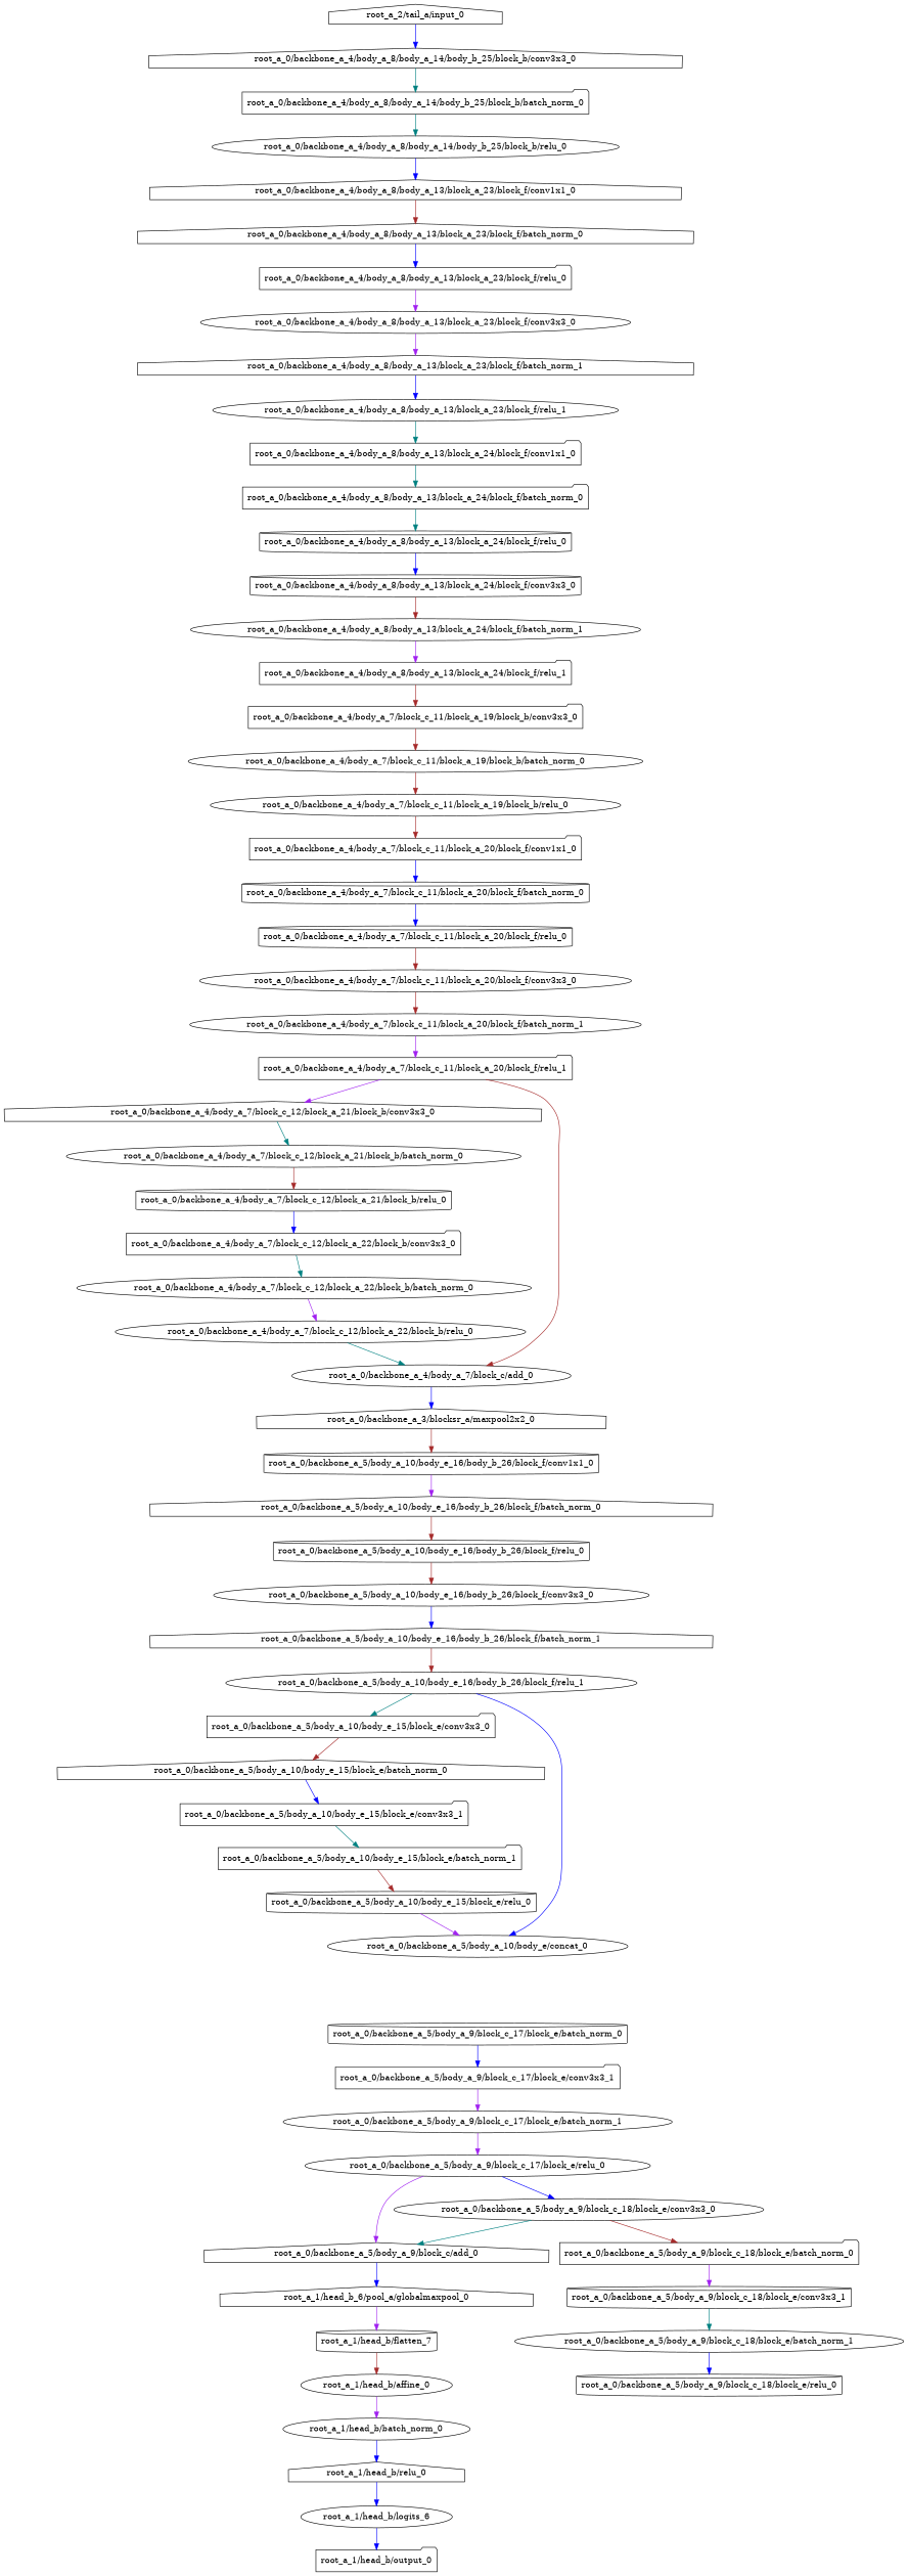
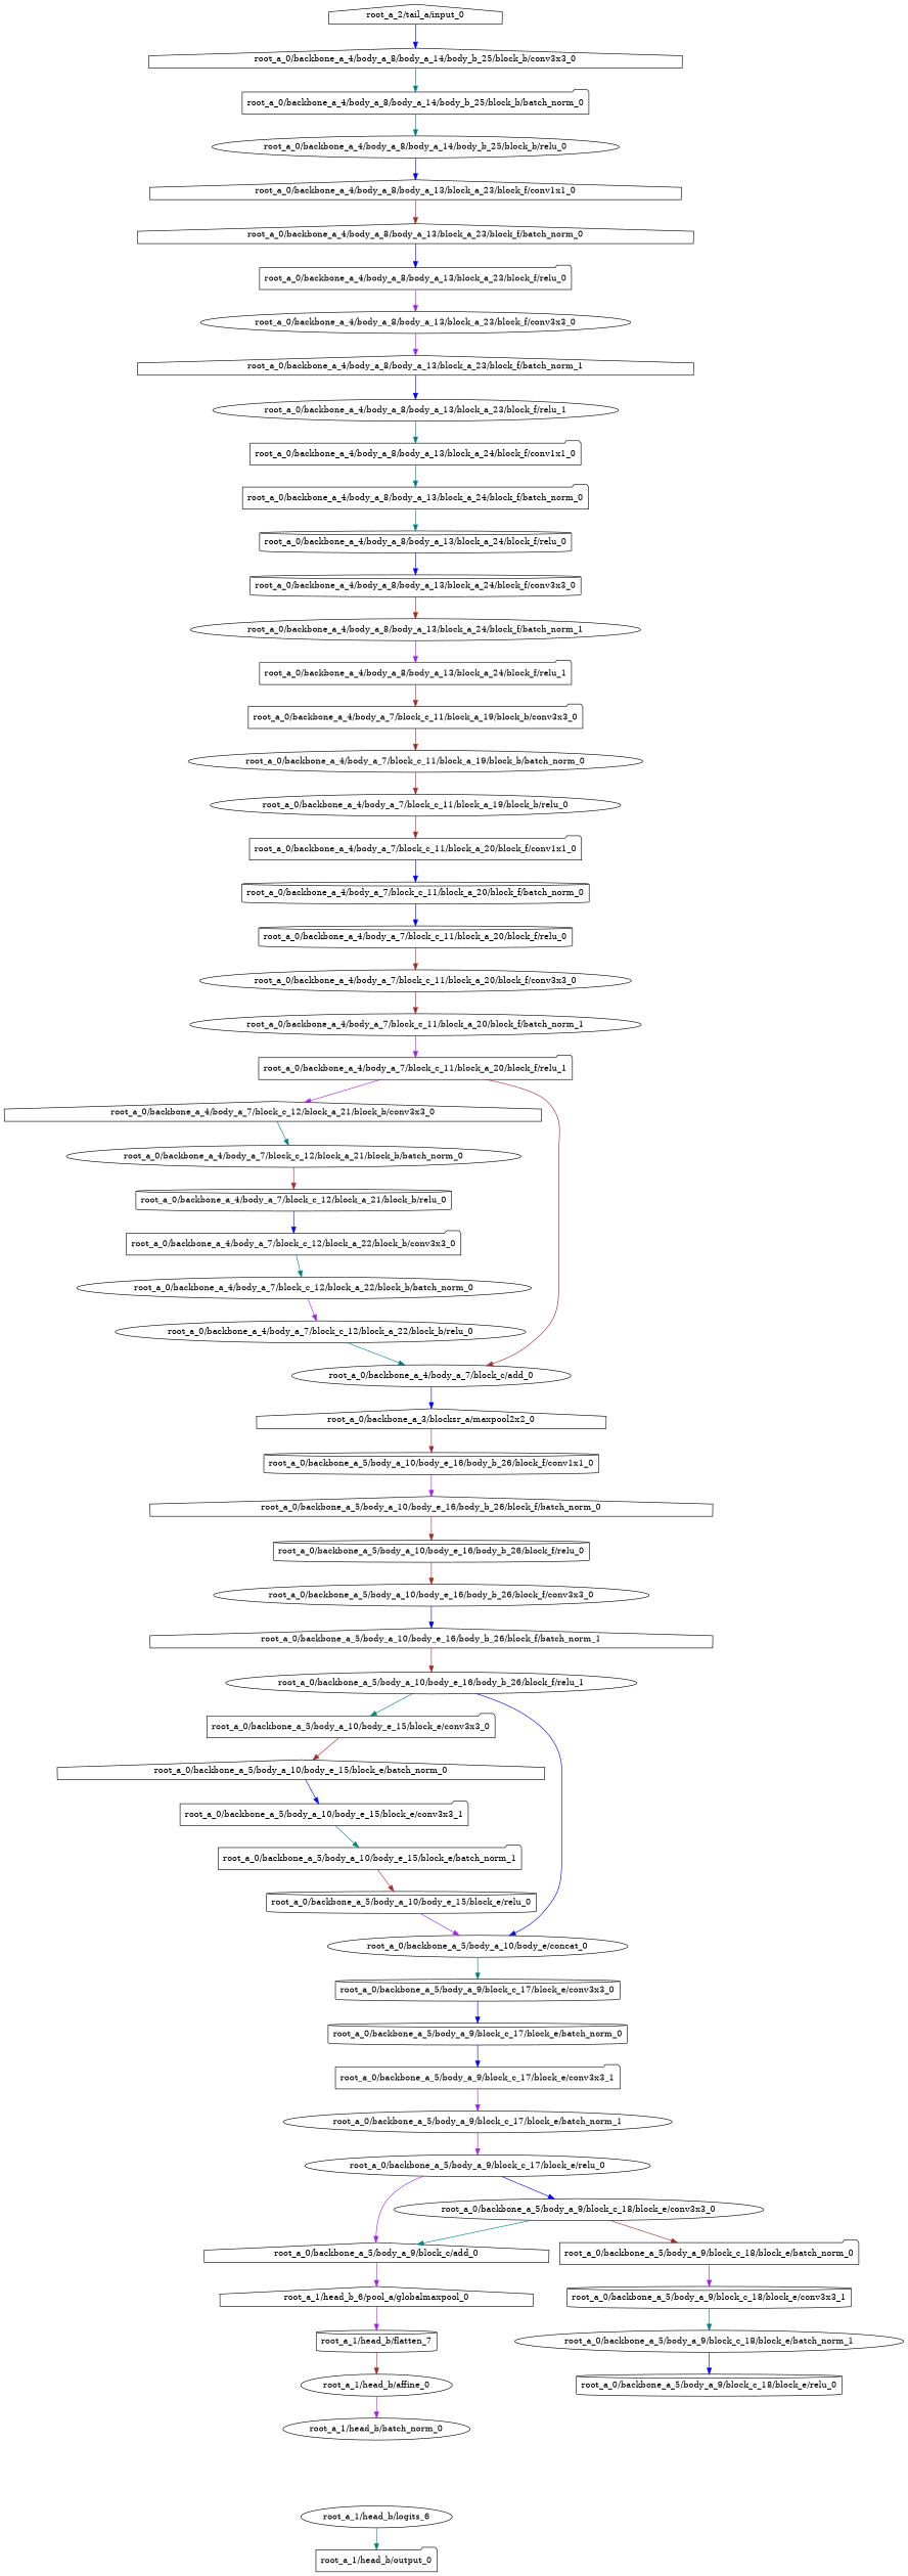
  digraph {
    node [shape=ellipse]
    edge [color=blue]
    "root_a_2/tail_a/input_0" [shape=house]
    "root_a_0/backbone_a_4/body_a_8/body_a_14/body_b_25/block_b/conv3x3_0" [shape=house]
    "root_a_0/backbone_a_4/body_a_8/body_a_14/body_b_25/block_b/batch_norm_0" [shape=folder]
    "root_a_0/backbone_a_4/body_a_8/body_a_14/body_b_25/block_b/relu_0"
    "root_a_0/backbone_a_4/body_a_8/body_a_13/block_a_23/block_f/conv1x1_0" [shape=house]
    "root_a_0/backbone_a_4/body_a_8/body_a_13/block_a_23/block_f/batch_norm_0" [shape=house]
    "root_a_0/backbone_a_4/body_a_8/body_a_13/block_a_23/block_f/relu_0" [shape=folder]
    "root_a_0/backbone_a_4/body_a_8/body_a_13/block_a_23/block_f/conv3x3_0"
    "root_a_0/backbone_a_4/body_a_8/body_a_13/block_a_23/block_f/batch_norm_1" [shape=house]
    "root_a_0/backbone_a_4/body_a_8/body_a_13/block_a_23/block_f/relu_1"
    "root_a_0/backbone_a_4/body_a_8/body_a_13/block_a_24/block_f/conv1x1_0" [shape=folder]
    "root_a_0/backbone_a_4/body_a_8/body_a_13/block_a_24/block_f/batch_norm_0" [shape=folder]
    "root_a_0/backbone_a_4/body_a_8/body_a_13/block_a_24/block_f/relu_0" [shape=cylinder]
    "root_a_0/backbone_a_4/body_a_8/body_a_13/block_a_24/block_f/conv3x3_0" [shape=cylinder]
    "root_a_0/backbone_a_4/body_a_8/body_a_13/block_a_24/block_f/batch_norm_1"
    "root_a_0/backbone_a_4/body_a_8/body_a_13/block_a_24/block_f/relu_1" [shape=folder]
    "root_a_0/backbone_a_4/body_a_7/block_c_11/block_a_19/block_b/conv3x3_0" [shape=folder]
    "root_a_0/backbone_a_4/body_a_7/block_c_11/block_a_19/block_b/batch_norm_0"
    "root_a_0/backbone_a_4/body_a_7/block_c_11/block_a_19/block_b/relu_0"
    "root_a_0/backbone_a_4/body_a_7/block_c_11/block_a_20/block_f/conv1x1_0" [shape=folder]
    "root_a_0/backbone_a_4/body_a_7/block_c_11/block_a_20/block_f/batch_norm_0" [shape=cylinder]
    "root_a_0/backbone_a_4/body_a_7/block_c_11/block_a_20/block_f/relu_0" [shape=cylinder]
    "root_a_0/backbone_a_4/body_a_7/block_c_11/block_a_20/block_f/conv3x3_0"
    "root_a_0/backbone_a_4/body_a_7/block_c_11/block_a_20/block_f/batch_norm_1"
    "root_a_0/backbone_a_4/body_a_7/block_c_11/block_a_20/block_f/relu_1" [shape=folder]
    "root_a_0/backbone_a_4/body_a_7/block_c_12/block_a_21/block_b/conv3x3_0" [shape=house]
    "root_a_0/backbone_a_4/body_a_7/block_c/add_0"
    "root_a_0/backbone_a_4/body_a_7/block_c_12/block_a_21/block_b/batch_norm_0"
    "root_a_0/backbone_a_3/blocksr_a/maxpool2x2_0" [shape=house]
    "root_a_0/backbone_a_4/body_a_7/block_c_12/block_a_21/block_b/relu_0" [shape=cylinder]
    "root_a_0/backbone_a_4/body_a_7/block_c_12/block_a_22/block_b/conv3x3_0" [shape=folder]
    "root_a_0/backbone_a_4/body_a_7/block_c_12/block_a_22/block_b/batch_norm_0"
    "root_a_0/backbone_a_4/body_a_7/block_c_12/block_a_22/block_b/relu_0"
    "root_a_0/backbone_a_5/body_a_10/body_e_16/body_b_26/block_f/conv1x1_0" [shape=cylinder]
    "root_a_0/backbone_a_5/body_a_10/body_e_16/body_b_26/block_f/batch_norm_0" [shape=house]
    "root_a_0/backbone_a_5/body_a_10/body_e_16/body_b_26/block_f/relu_0" [shape=cylinder]
    "root_a_0/backbone_a_5/body_a_10/body_e_16/body_b_26/block_f/conv3x3_0"
    "root_a_0/backbone_a_5/body_a_10/body_e_16/body_b_26/block_f/batch_norm_1" [shape=house]
    "root_a_0/backbone_a_5/body_a_10/body_e_16/body_b_26/block_f/relu_1"
    "root_a_0/backbone_a_5/body_a_10/body_e_15/block_e/conv3x3_0" [shape=folder]
    "root_a_0/backbone_a_5/body_a_10/body_e/concat_0"
    "root_a_0/backbone_a_5/body_a_10/body_e_15/block_e/batch_norm_0" [shape=house]
+   "root_a_0/backbone_a_5/body_a_9/block_c_17/block_e/conv3x3_0" [shape=cylinder]
    "root_a_0/backbone_a_5/body_a_10/body_e_15/block_e/conv3x3_1" [shape=folder]
    "root_a_0/backbone_a_5/body_a_10/body_e_15/block_e/batch_norm_1" [shape=folder]
    "root_a_0/backbone_a_5/body_a_10/body_e_15/block_e/relu_0" [shape=cylinder]
    "root_a_0/backbone_a_5/body_a_9/block_c_17/block_e/batch_norm_0" [shape=cylinder]
    "root_a_0/backbone_a_5/body_a_9/block_c_17/block_e/conv3x3_1" [shape=folder]
    "root_a_0/backbone_a_5/body_a_9/block_c_17/block_e/batch_norm_1"
    "root_a_0/backbone_a_5/body_a_9/block_c_17/block_e/relu_0"
    "root_a_0/backbone_a_5/body_a_9/block_c_18/block_e/conv3x3_0"
    "root_a_0/backbone_a_5/body_a_9/block_c/add_0" [shape=house]
    "root_a_0/backbone_a_5/body_a_9/block_c_18/block_e/batch_norm_0" [shape=folder]
    "root_a_1/head_b_6/pool_a/globalmaxpool_0" [shape=house]
    "root_a_0/backbone_a_5/body_a_9/block_c_18/block_e/conv3x3_1" [shape=cylinder]
    "root_a_0/backbone_a_5/body_a_9/block_c_18/block_e/batch_norm_1"
    "root_a_0/backbone_a_5/body_a_9/block_c_18/block_e/relu_0" [shape=cylinder]
    n58 [label="root_a_1/head_b/flatten_7" shape=cylinder]
    "root_a_1/head_b/affine_0"
    "root_a_1/head_b/batch_norm_0"
-   "root_a_1/head_b/relu_0" [shape=house]
    n62 [label="root_a_1/head_b/logits_6"]
    "root_a_1/head_b/output_0" [shape=folder]
    "root_a_2/tail_a/input_0" -> "root_a_0/backbone_a_4/body_a_8/body_a_14/body_b_25/block_b/conv3x3_0"
    "root_a_0/backbone_a_4/body_a_8/body_a_14/body_b_25/block_b/conv3x3_0" -> "root_a_0/backbone_a_4/body_a_8/body_a_14/body_b_25/block_b/batch_norm_0" [color=teal]
    "root_a_0/backbone_a_4/body_a_8/body_a_14/body_b_25/block_b/batch_norm_0" -> "root_a_0/backbone_a_4/body_a_8/body_a_14/body_b_25/block_b/relu_0" [color=teal]
    "root_a_0/backbone_a_4/body_a_8/body_a_14/body_b_25/block_b/relu_0" -> "root_a_0/backbone_a_4/body_a_8/body_a_13/block_a_23/block_f/conv1x1_0"
    "root_a_0/backbone_a_4/body_a_8/body_a_13/block_a_23/block_f/conv1x1_0" -> "root_a_0/backbone_a_4/body_a_8/body_a_13/block_a_23/block_f/batch_norm_0" [color=brown]
    "root_a_0/backbone_a_4/body_a_8/body_a_13/block_a_23/block_f/batch_norm_0" -> "root_a_0/backbone_a_4/body_a_8/body_a_13/block_a_23/block_f/relu_0"
    "root_a_0/backbone_a_4/body_a_8/body_a_13/block_a_23/block_f/relu_0" -> "root_a_0/backbone_a_4/body_a_8/body_a_13/block_a_23/block_f/conv3x3_0" [color=purple]
    "root_a_0/backbone_a_4/body_a_8/body_a_13/block_a_23/block_f/conv3x3_0" -> "root_a_0/backbone_a_4/body_a_8/body_a_13/block_a_23/block_f/batch_norm_1" [color=purple]
    "root_a_0/backbone_a_4/body_a_8/body_a_13/block_a_23/block_f/batch_norm_1" -> "root_a_0/backbone_a_4/body_a_8/body_a_13/block_a_23/block_f/relu_1"
    "root_a_0/backbone_a_4/body_a_8/body_a_13/block_a_23/block_f/relu_1" -> "root_a_0/backbone_a_4/body_a_8/body_a_13/block_a_24/block_f/conv1x1_0" [color=teal]
    "root_a_0/backbone_a_4/body_a_8/body_a_13/block_a_24/block_f/conv1x1_0" -> "root_a_0/backbone_a_4/body_a_8/body_a_13/block_a_24/block_f/batch_norm_0" [color=teal]
    "root_a_0/backbone_a_4/body_a_8/body_a_13/block_a_24/block_f/batch_norm_0" -> "root_a_0/backbone_a_4/body_a_8/body_a_13/block_a_24/block_f/relu_0" [color=teal]
    "root_a_0/backbone_a_4/body_a_8/body_a_13/block_a_24/block_f/relu_0" -> "root_a_0/backbone_a_4/body_a_8/body_a_13/block_a_24/block_f/conv3x3_0"
    "root_a_0/backbone_a_4/body_a_8/body_a_13/block_a_24/block_f/conv3x3_0" -> "root_a_0/backbone_a_4/body_a_8/body_a_13/block_a_24/block_f/batch_norm_1" [color=brown]
    "root_a_0/backbone_a_4/body_a_8/body_a_13/block_a_24/block_f/batch_norm_1" -> "root_a_0/backbone_a_4/body_a_8/body_a_13/block_a_24/block_f/relu_1" [color=purple]
    "root_a_0/backbone_a_4/body_a_8/body_a_13/block_a_24/block_f/relu_1" -> "root_a_0/backbone_a_4/body_a_7/block_c_11/block_a_19/block_b/conv3x3_0" [color=brown]
    "root_a_0/backbone_a_4/body_a_7/block_c_11/block_a_19/block_b/conv3x3_0" -> "root_a_0/backbone_a_4/body_a_7/block_c_11/block_a_19/block_b/batch_norm_0" [color=brown]
    "root_a_0/backbone_a_4/body_a_7/block_c_11/block_a_19/block_b/batch_norm_0" -> "root_a_0/backbone_a_4/body_a_7/block_c_11/block_a_19/block_b/relu_0" [color=brown]
    "root_a_0/backbone_a_4/body_a_7/block_c_11/block_a_19/block_b/relu_0" -> "root_a_0/backbone_a_4/body_a_7/block_c_11/block_a_20/block_f/conv1x1_0" [color=brown]
    "root_a_0/backbone_a_4/body_a_7/block_c_11/block_a_20/block_f/conv1x1_0" -> "root_a_0/backbone_a_4/body_a_7/block_c_11/block_a_20/block_f/batch_norm_0"
    "root_a_0/backbone_a_4/body_a_7/block_c_11/block_a_20/block_f/batch_norm_0" -> "root_a_0/backbone_a_4/body_a_7/block_c_11/block_a_20/block_f/relu_0"
    "root_a_0/backbone_a_4/body_a_7/block_c_11/block_a_20/block_f/relu_0" -> "root_a_0/backbone_a_4/body_a_7/block_c_11/block_a_20/block_f/conv3x3_0" [color=brown]
    "root_a_0/backbone_a_4/body_a_7/block_c_11/block_a_20/block_f/conv3x3_0" -> "root_a_0/backbone_a_4/body_a_7/block_c_11/block_a_20/block_f/batch_norm_1" [color=brown]
    "root_a_0/backbone_a_4/body_a_7/block_c_11/block_a_20/block_f/batch_norm_1" -> "root_a_0/backbone_a_4/body_a_7/block_c_11/block_a_20/block_f/relu_1" [color=purple]
    "root_a_0/backbone_a_4/body_a_7/block_c_11/block_a_20/block_f/relu_1" -> "root_a_0/backbone_a_4/body_a_7/block_c_12/block_a_21/block_b/conv3x3_0" [color=purple]
    "root_a_0/backbone_a_4/body_a_7/block_c_11/block_a_20/block_f/relu_1" -> "root_a_0/backbone_a_4/body_a_7/block_c/add_0" [color=brown]
    "root_a_0/backbone_a_4/body_a_7/block_c_12/block_a_21/block_b/conv3x3_0" -> "root_a_0/backbone_a_4/body_a_7/block_c_12/block_a_21/block_b/batch_norm_0" [color=teal]
    "root_a_0/backbone_a_4/body_a_7/block_c/add_0" -> "root_a_0/backbone_a_3/blocksr_a/maxpool2x2_0"
    "root_a_0/backbone_a_4/body_a_7/block_c_12/block_a_21/block_b/batch_norm_0" -> "root_a_0/backbone_a_4/body_a_7/block_c_12/block_a_21/block_b/relu_0" [color=brown]
    "root_a_0/backbone_a_3/blocksr_a/maxpool2x2_0" -> "root_a_0/backbone_a_5/body_a_10/body_e_16/body_b_26/block_f/conv1x1_0" [color=brown]
    "root_a_0/backbone_a_4/body_a_7/block_c_12/block_a_21/block_b/relu_0" -> "root_a_0/backbone_a_4/body_a_7/block_c_12/block_a_22/block_b/conv3x3_0"
    "root_a_0/backbone_a_4/body_a_7/block_c_12/block_a_22/block_b/conv3x3_0" -> "root_a_0/backbone_a_4/body_a_7/block_c_12/block_a_22/block_b/batch_norm_0" [color=teal]
    "root_a_0/backbone_a_4/body_a_7/block_c_12/block_a_22/block_b/batch_norm_0" -> "root_a_0/backbone_a_4/body_a_7/block_c_12/block_a_22/block_b/relu_0" [color=purple]
    "root_a_0/backbone_a_4/body_a_7/block_c_12/block_a_22/block_b/relu_0" -> "root_a_0/backbone_a_4/body_a_7/block_c/add_0" [color=teal]
    "root_a_0/backbone_a_5/body_a_10/body_e_16/body_b_26/block_f/conv1x1_0" -> "root_a_0/backbone_a_5/body_a_10/body_e_16/body_b_26/block_f/batch_norm_0" [color=purple]
    "root_a_0/backbone_a_5/body_a_10/body_e_16/body_b_26/block_f/batch_norm_0" -> "root_a_0/backbone_a_5/body_a_10/body_e_16/body_b_26/block_f/relu_0" [color=brown]
    "root_a_0/backbone_a_5/body_a_10/body_e_16/body_b_26/block_f/relu_0" -> "root_a_0/backbone_a_5/body_a_10/body_e_16/body_b_26/block_f/conv3x3_0" [color=brown]
    "root_a_0/backbone_a_5/body_a_10/body_e_16/body_b_26/block_f/conv3x3_0" -> "root_a_0/backbone_a_5/body_a_10/body_e_16/body_b_26/block_f/batch_norm_1"
    "root_a_0/backbone_a_5/body_a_10/body_e_16/body_b_26/block_f/batch_norm_1" -> "root_a_0/backbone_a_5/body_a_10/body_e_16/body_b_26/block_f/relu_1" [color=brown]
    "root_a_0/backbone_a_5/body_a_10/body_e_16/body_b_26/block_f/relu_1" -> "root_a_0/backbone_a_5/body_a_10/body_e_15/block_e/conv3x3_0" [color=teal]
    "root_a_0/backbone_a_5/body_a_10/body_e_16/body_b_26/block_f/relu_1" -> "root_a_0/backbone_a_5/body_a_10/body_e/concat_0"
    "root_a_0/backbone_a_5/body_a_10/body_e_15/block_e/conv3x3_0" -> "root_a_0/backbone_a_5/body_a_10/body_e_15/block_e/batch_norm_0" [color=brown]
+   "root_a_0/backbone_a_5/body_a_10/body_e/concat_0" -> "root_a_0/backbone_a_5/body_a_9/block_c_17/block_e/conv3x3_0" [color=teal]
    "root_a_0/backbone_a_5/body_a_10/body_e_15/block_e/batch_norm_0" -> "root_a_0/backbone_a_5/body_a_10/body_e_15/block_e/conv3x3_1"
+   "root_a_0/backbone_a_5/body_a_9/block_c_17/block_e/conv3x3_0" -> "root_a_0/backbone_a_5/body_a_9/block_c_17/block_e/batch_norm_0"
    "root_a_0/backbone_a_5/body_a_10/body_e_15/block_e/conv3x3_1" -> "root_a_0/backbone_a_5/body_a_10/body_e_15/block_e/batch_norm_1" [color=teal]
    "root_a_0/backbone_a_5/body_a_10/body_e_15/block_e/batch_norm_1" -> "root_a_0/backbone_a_5/body_a_10/body_e_15/block_e/relu_0" [color=brown]
    "root_a_0/backbone_a_5/body_a_10/body_e_15/block_e/relu_0" -> "root_a_0/backbone_a_5/body_a_10/body_e/concat_0" [color=purple]
    "root_a_0/backbone_a_5/body_a_9/block_c_17/block_e/batch_norm_0" -> "root_a_0/backbone_a_5/body_a_9/block_c_17/block_e/conv3x3_1"
    "root_a_0/backbone_a_5/body_a_9/block_c_17/block_e/conv3x3_1" -> "root_a_0/backbone_a_5/body_a_9/block_c_17/block_e/batch_norm_1" [color=purple]
    "root_a_0/backbone_a_5/body_a_9/block_c_17/block_e/batch_norm_1" -> "root_a_0/backbone_a_5/body_a_9/block_c_17/block_e/relu_0" [color=purple]
    "root_a_0/backbone_a_5/body_a_9/block_c_17/block_e/relu_0" -> "root_a_0/backbone_a_5/body_a_9/block_c_18/block_e/conv3x3_0"
    "root_a_0/backbone_a_5/body_a_9/block_c_17/block_e/relu_0" -> "root_a_0/backbone_a_5/body_a_9/block_c/add_0" [color=purple]
    "root_a_0/backbone_a_5/body_a_9/block_c_18/block_e/conv3x3_0" -> "root_a_0/backbone_a_5/body_a_9/block_c/add_0" [color=teal]
    "root_a_0/backbone_a_5/body_a_9/block_c_18/block_e/conv3x3_0" -> "root_a_0/backbone_a_5/body_a_9/block_c_18/block_e/batch_norm_0" [color=brown]
-   "root_a_0/backbone_a_5/body_a_9/block_c/add_0" -> "root_a_1/head_b_6/pool_a/globalmaxpool_0"
+   "root_a_0/backbone_a_5/body_a_9/block_c/add_0" -> "root_a_1/head_b_6/pool_a/globalmaxpool_0" [color=purple]
    "root_a_0/backbone_a_5/body_a_9/block_c_18/block_e/batch_norm_0" -> "root_a_0/backbone_a_5/body_a_9/block_c_18/block_e/conv3x3_1" [color=purple]
    "root_a_1/head_b_6/pool_a/globalmaxpool_0" -> n58 [color=purple]
    "root_a_0/backbone_a_5/body_a_9/block_c_18/block_e/conv3x3_1" -> "root_a_0/backbone_a_5/body_a_9/block_c_18/block_e/batch_norm_1" [color=teal]
    "root_a_0/backbone_a_5/body_a_9/block_c_18/block_e/batch_norm_1" -> "root_a_0/backbone_a_5/body_a_9/block_c_18/block_e/relu_0"
    n58 -> "root_a_1/head_b/affine_0" [color=brown]
    "root_a_1/head_b/affine_0" -> "root_a_1/head_b/batch_norm_0" [color=purple]
-   "root_a_1/head_b/batch_norm_0" -> "root_a_1/head_b/relu_0"
-   "root_a_1/head_b/relu_0" -> n62
-   n62 -> "root_a_1/head_b/output_0"
+   n62 -> "root_a_1/head_b/output_0" [color=teal]
  }
